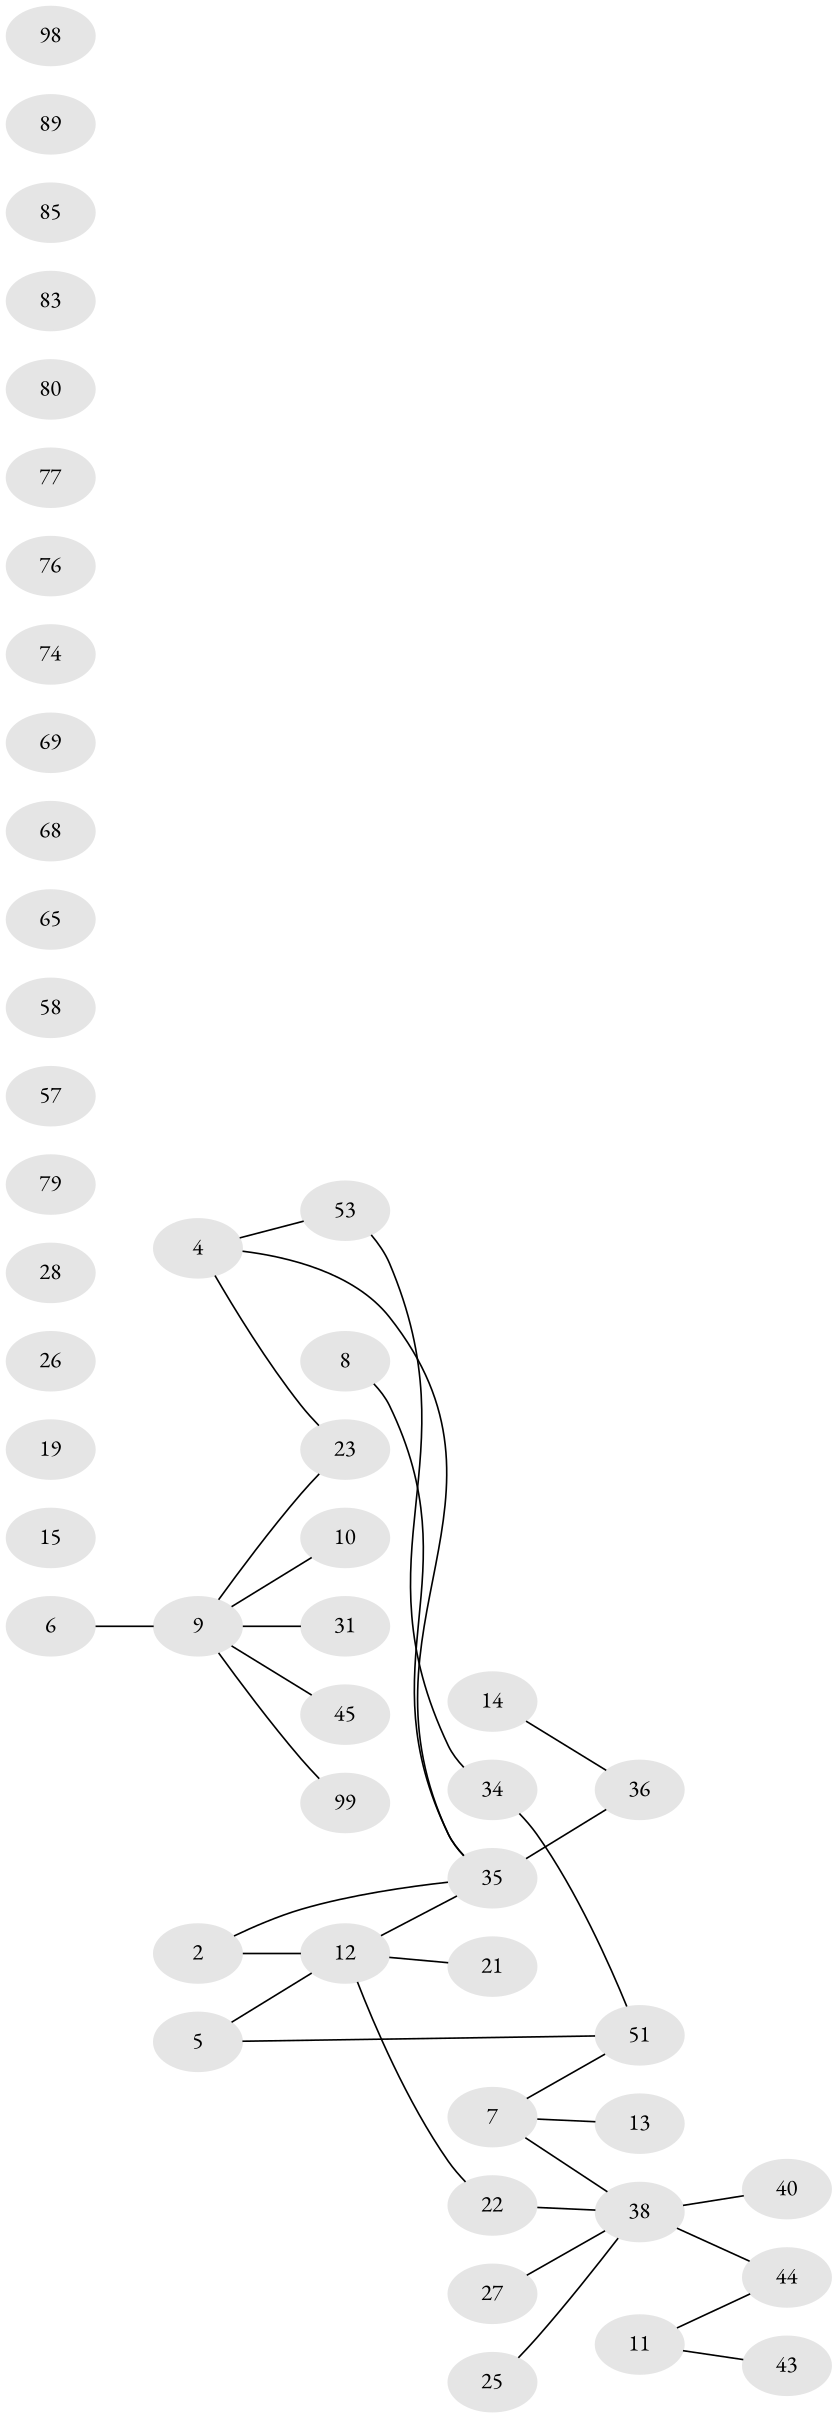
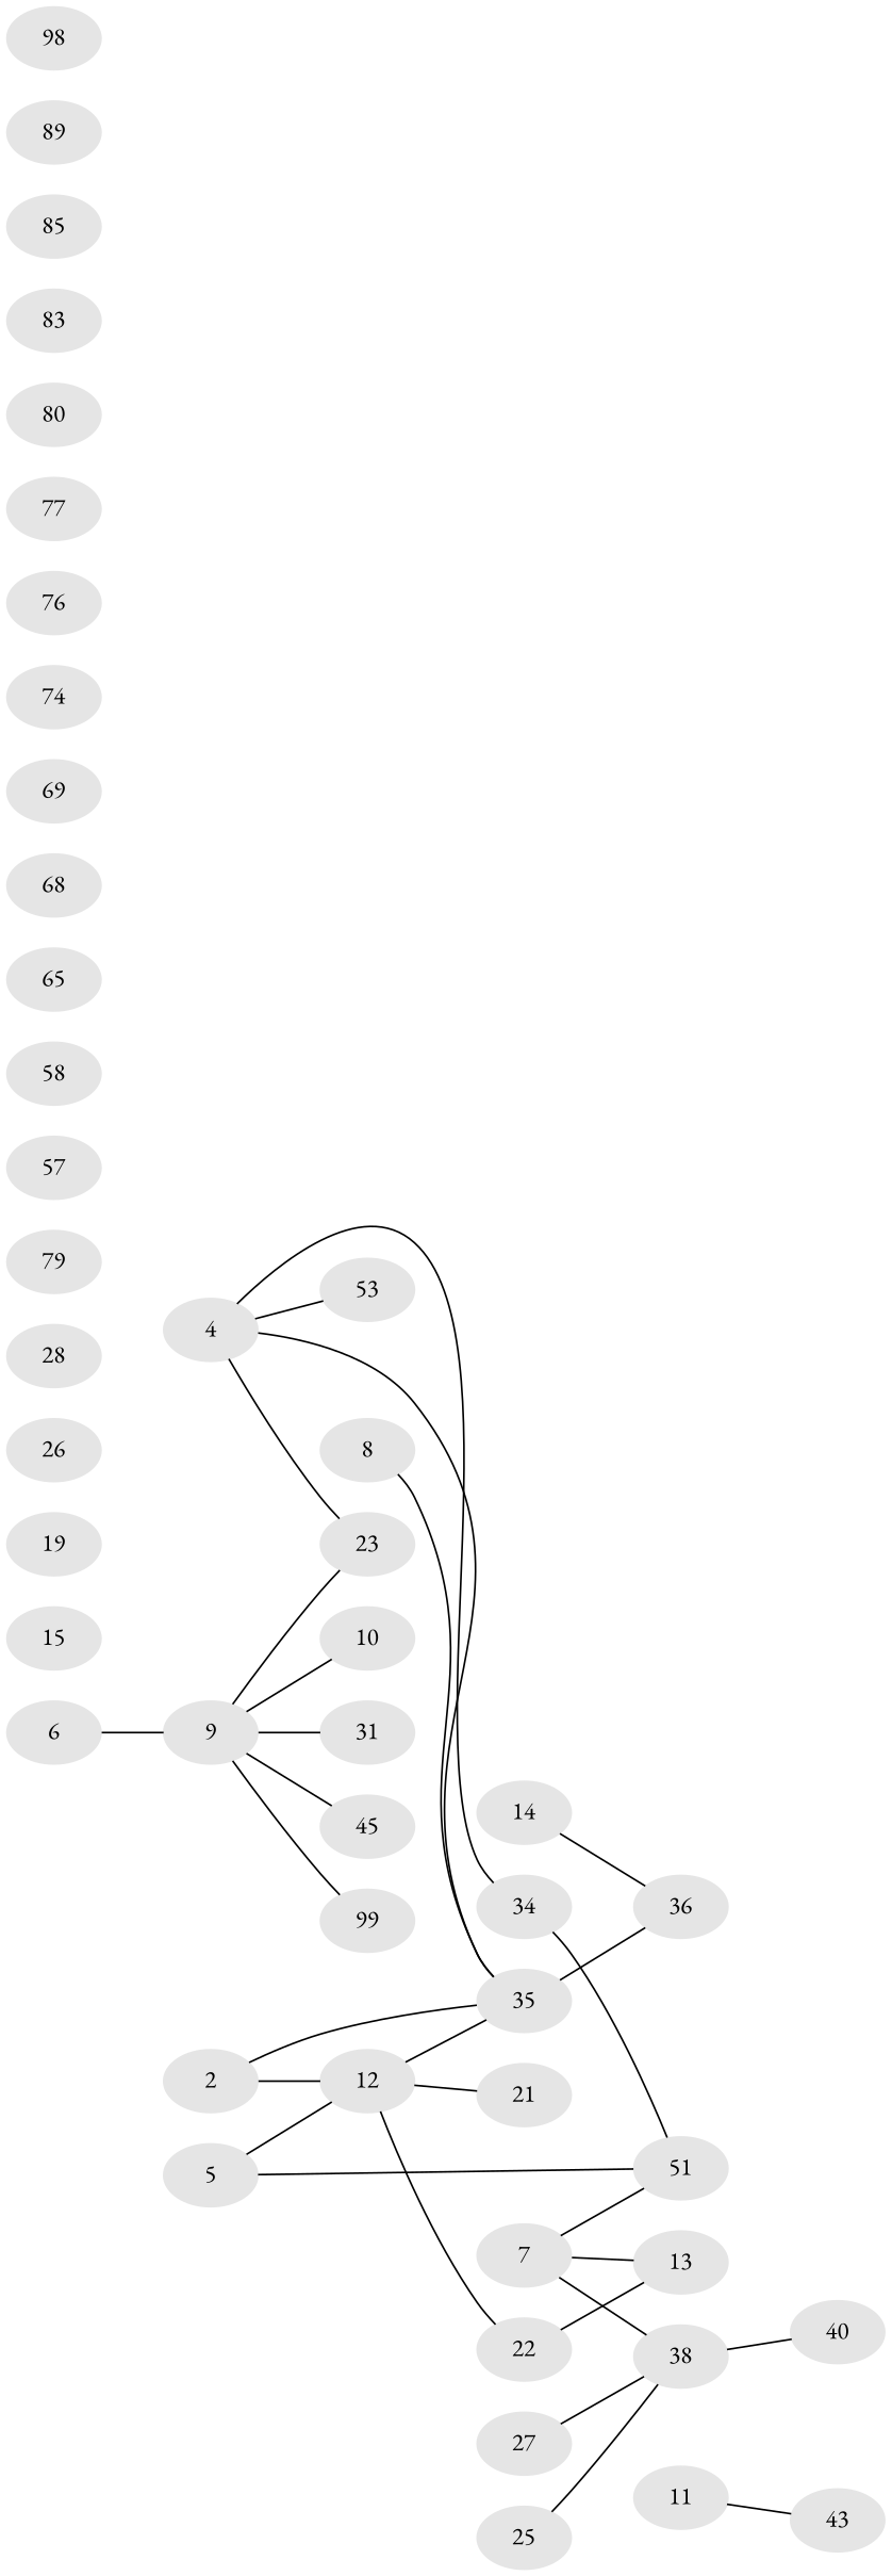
  graph {
    fontname="EB Garamond"
    rankdir=LR
    node [color=gray90 fontname="EB Garamond" style=filled]
    edge [fontname="EB Garamond"]
    2 [super="+39+3"]
    12 [super="+52+54+47+32"]
    35 [super="+64+46+41"]
    21 [super="+100"]
    22 [super="+66+48"]
    14 [super="+73"]
    36 [super="+104+56"]
    4 [super="+30+17"]
    23
    34 [super="+93"]
    53 [super="+72+87"]
    51 [super="+90"]
    5
    6 [super="+61+55"]
    9 [super="+49+16"]
    10
    31 [super="+75"]
    45
    99 [super="+103"]
    7 [super="+96+37"]
    13 [super="+24"]
    38 [super="+84+81"]
-   44
    40
    8
    11 [super="+78+91"]
    43
    15
    19
    25
    26
    27
    28
    n34 [label=79]
    57
    58
    65 [super="+97"]
    n38 [label=68 super="+88"]
    69
    74
    76
    77
    80
    83
    85
    89
    98
    2 -- 12 [weight=3]
    2 -- 35
    12 -- 35 [weight=5]
    12 -- 21
    12 -- 22
    35 -- 36 [weight=2]
-   22 -- 38
+   22 -- 13
    14 -- 36 [weight=2]
    4 -- 35
    4 -- 23
-   53 -- 34
+   4 -- 34
    4 -- 53
    34 -- 51
    5 -- 12
    5 -- 51
    6 -- 9
    9 -- 23
    9 -- 10
    9 -- 31
    9 -- 45
    9 -- 99
    7 -- 51
    7 -- 13
    7 -- 38 [weight=2]
-   38 -- 44
    38 -- 40
    8 -- 35
-   11 -- 44
    11 -- 43
    25 -- 38
    27 -- 38
  }
